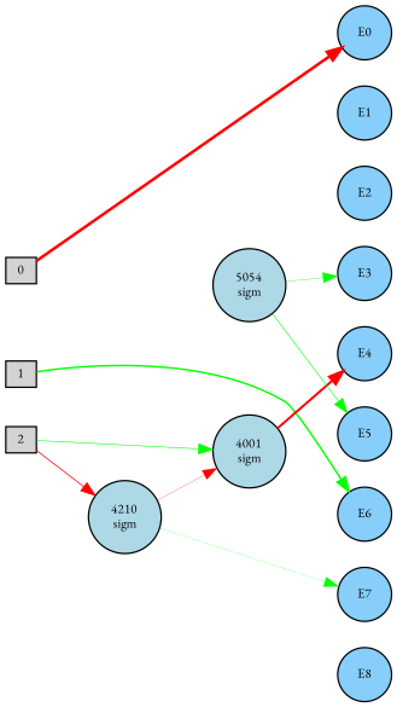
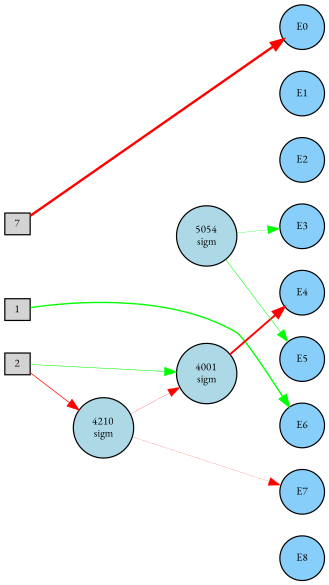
  digraph {
    fontname="EB Garamond"
    rankdir=LR
    node [fillcolor=lightskyblue fontname="EB Garamond" fontsize=9 shape=circle style=filled]
    edge [fontname="EB Garamond" style=invis]
-   0 [fillcolor=lightgray height=0.2 shape=box width=0.2]
+   0 [fillcolor=lightgray height=0.2 shape=box width=0.2 label=7]
    1 [fillcolor=lightgray height=0.2 shape=box width=0.2]
    2 [fillcolor=lightgray height=0.2 shape=box width=0.2]
    E0 [height=0.2 width=0.2]
    E1 [height=0.2 width=0.2]
    E2 [height=0.2 width=0.2]
    E3 [height=0.2 width=0.2]
    E4 [height=0.2 width=0.2]
    E5 [height=0.2 width=0.2]
    E6 [height=0.2 width=0.2]
    E7 [height=0.2 width=0.2]
    E8 [height=0.2 width=0.2]
    n13 [fillcolor=lightblue height=0.2 label="4001\nsigm" width=0.2]
    n14 [fillcolor=lightblue height=0.2 label="4210\nsigm" width=0.2]
    n15 [fillcolor=lightblue height=0.2 label="5054\nsigm" width=0.2]
    subgraph sub_1 {
      rank=source
      0
      1
      2
    }
    subgraph sub_2 {
      rank=sink
      E0
      E1
      E2
      E3
      E4
      E5
      E6
      E7
      E8
    }
    0 -> 1
    0 -> E0 [color=red penwidth=1.989868645368079 style=solid]
    1 -> 2
    1 -> E6 [color=green penwidth=1.127114524769248 style=solid]
    2 -> n13 [color=green penwidth=0.4354300027375746 style=solid]
    2 -> n14 [color=red penwidth=0.5886189968927845 style=solid]
    E0 -> E1
    E1 -> E2
    E2 -> E3
    E3 -> E4
    E4 -> E5
    E5 -> E6
    E6 -> E7
    E7 -> E8
    n13 -> E4 [color=red penwidth=1.5662769337866265 style=solid]
-   n14 -> E7 [color=green penwidth=0.1308350145893312 style=solid]
+   n14 -> E7 [color=red penwidth=0.1308350145893312 style=solid]
    n14 -> n13 [color=red penwidth=0.18271127820985011 style=solid]
    n15 -> E3 [color=green penwidth=0.2511667724104694 style=solid]
    n15 -> E5 [color=green penwidth=0.44612784000601013 style=solid]
  }
